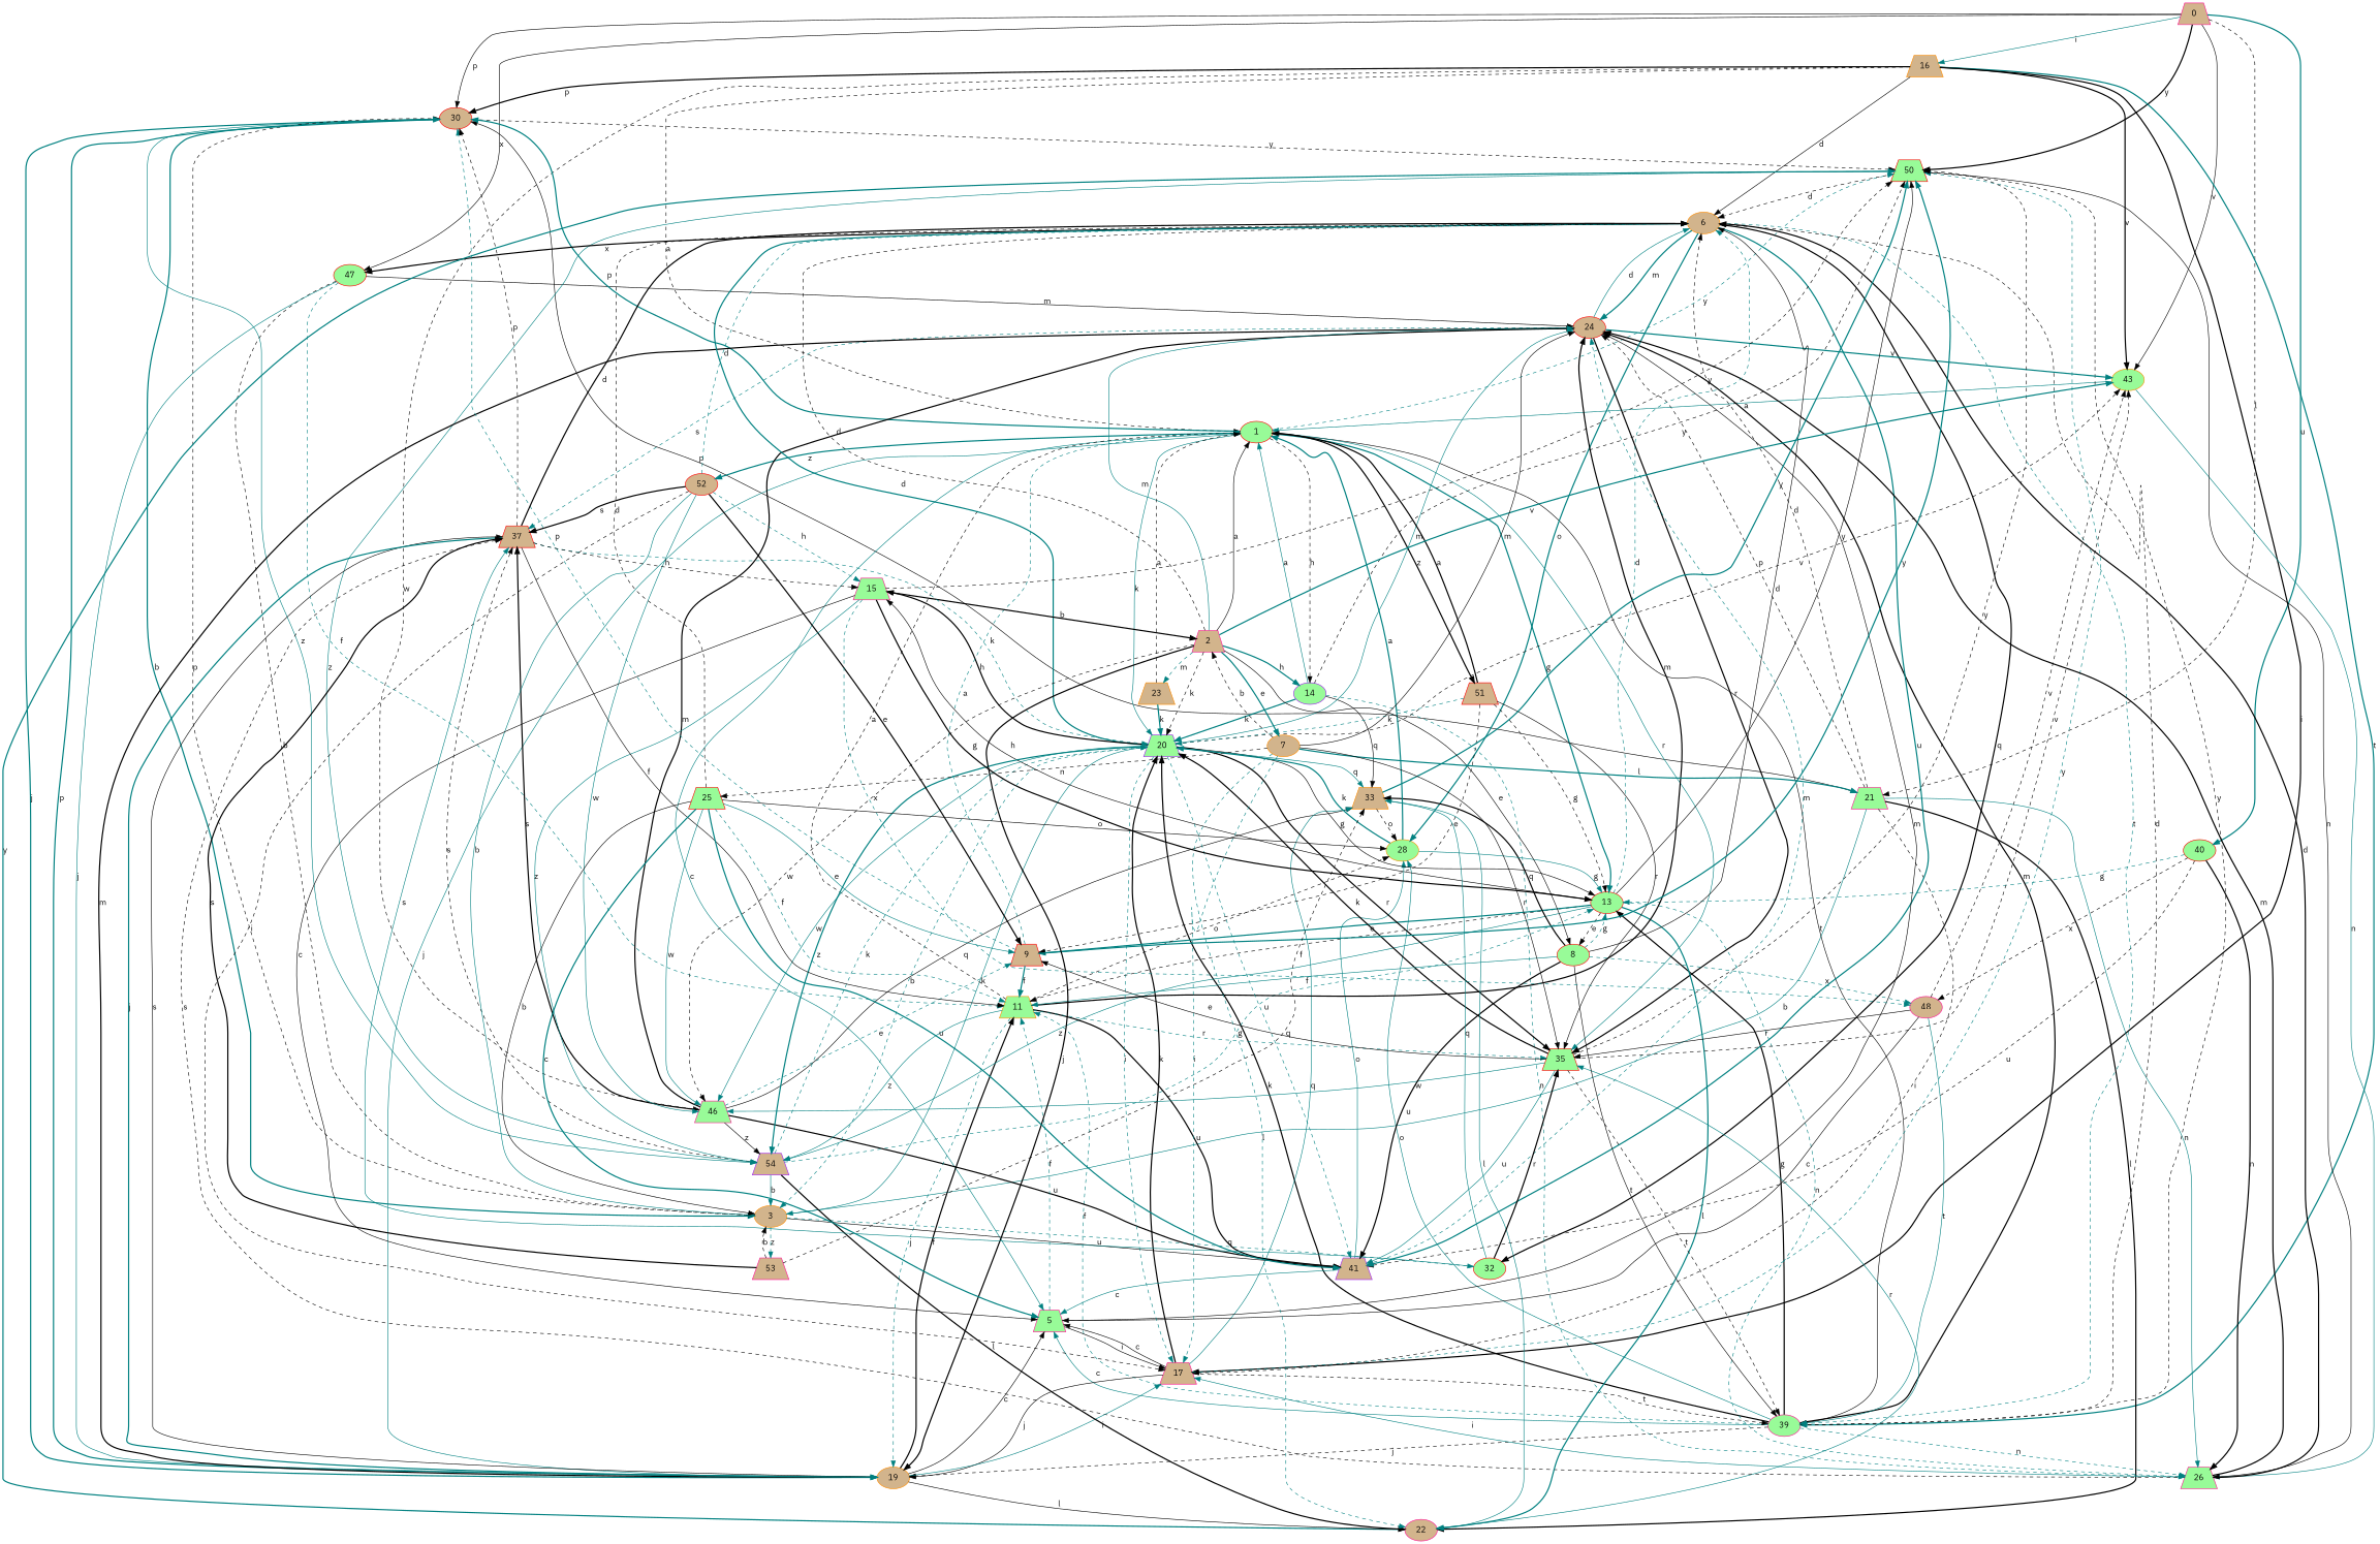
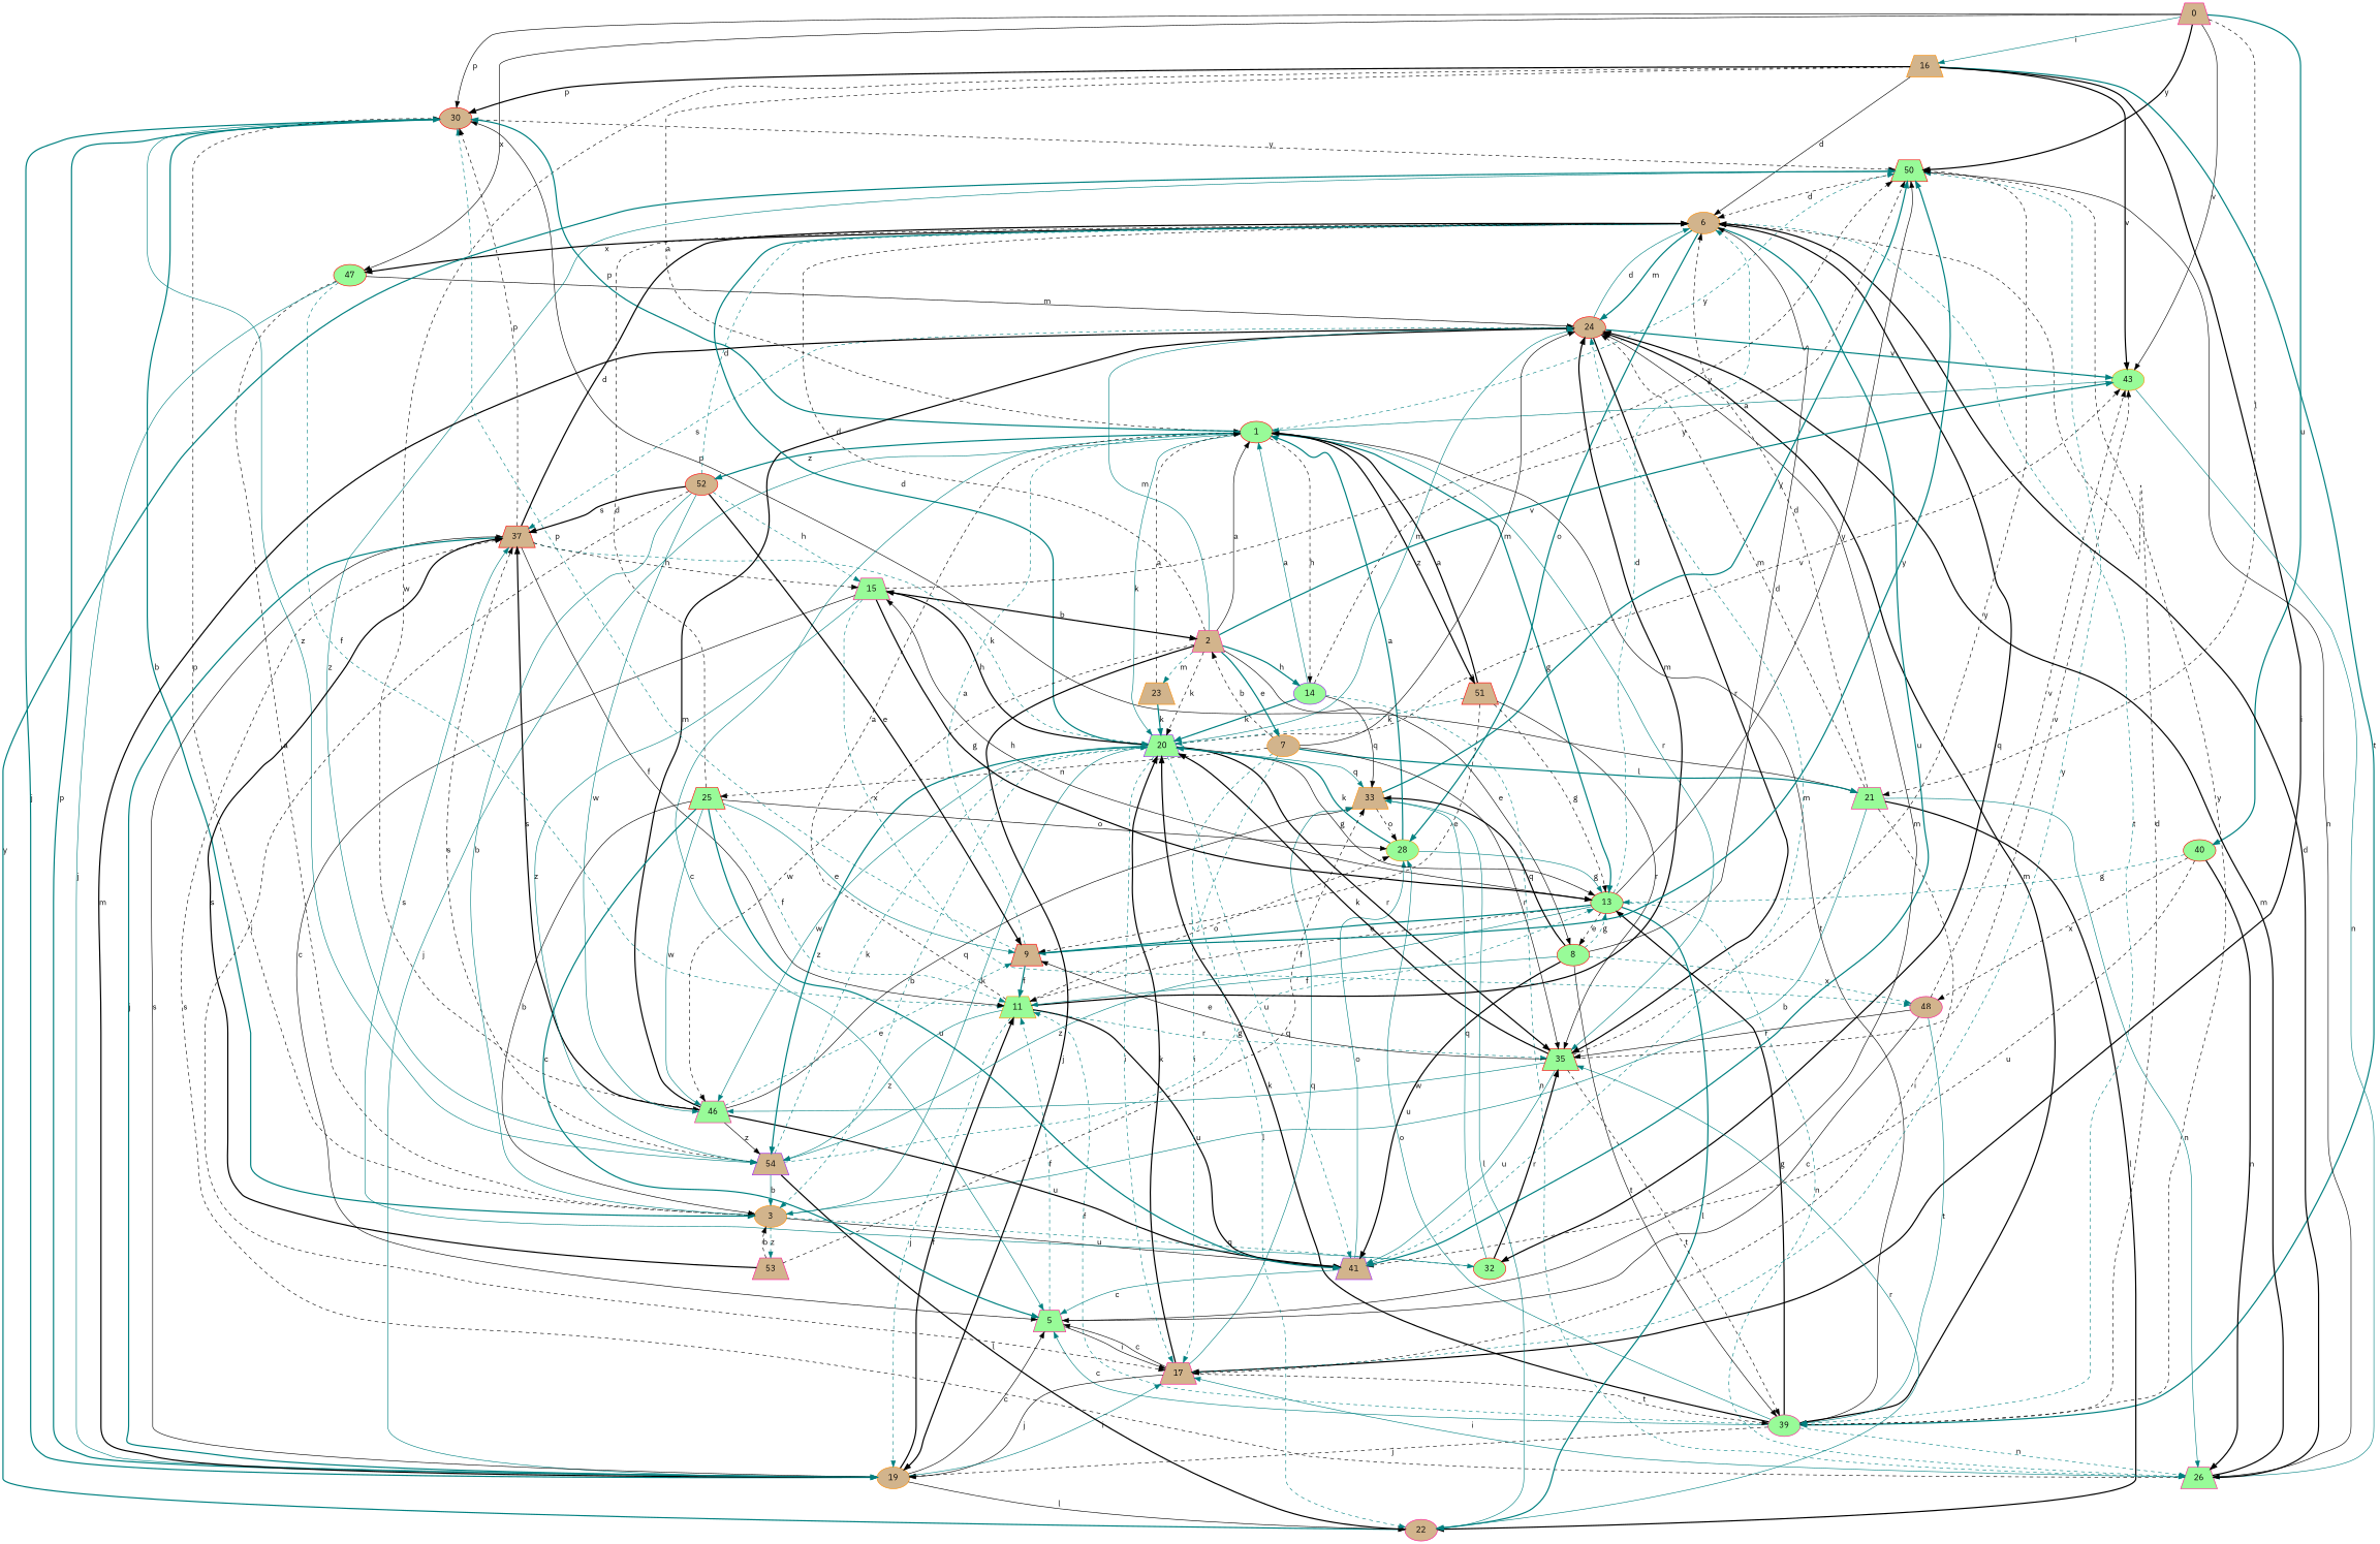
  strict digraph {
    fontname="IBM Plex Sans"
    node [color=red fillcolor=tan fontname="IBM Plex Sans" shape=trapezium style=filled]
    edge [color=black fontname="IBM Plex Sans" style=dashed]
    0 [color=deeppink]
    16 [color=darkorange]
    21 [color=deeppink fillcolor=palegreen]
    30 [shape=ellipse]
    40 [fillcolor=palegreen shape=ellipse]
    43 [color=darkorange fillcolor=palegreen shape=ellipse]
    47 [fillcolor=palegreen shape=ellipse]
    50 [fillcolor=palegreen]
    1 [fillcolor=palegreen shape=ellipse]
    39 [color=deeppink fillcolor=palegreen shape=ellipse]
    6 [color=darkorange shape=ellipse]
    46 [color=deeppink fillcolor=palegreen]
    17 [color=deeppink]
    24 [shape=ellipse]
    3 [color=darkorange shape=ellipse]
    22 [color=deeppink shape=ellipse]
    26 [color=deeppink fillcolor=palegreen]
    19 [color=darkorange shape=ellipse]
    54 [color=purple]
    13 [fillcolor=palegreen shape=ellipse]
    41 [color=purple]
    48 [color=deeppink shape=ellipse]
    11 [color=darkorange fillcolor=palegreen]
    5 [color=deeppink fillcolor=palegreen]
    14 [color=purple fillcolor=palegreen shape=ellipse]
    20 [color=purple fillcolor=palegreen]
    35 [fillcolor=palegreen]
    51
    52 [shape=ellipse]
    8 [fillcolor=palegreen shape=ellipse]
    9
    15 [color=deeppink fillcolor=palegreen]
    33 [color=darkorange]
    37
    28 [color=darkorange fillcolor=palegreen shape=ellipse]
    2 [color=deeppink]
    7 [color=darkorange shape=ellipse]
    23 [color=darkorange]
    32 [fillcolor=palegreen shape=ellipse]
    25 [fillcolor=palegreen]
    53 [color=deeppink]
    0 -> 16 [color=teal label=i style=solid]
    0 -> 21 [label=l]
    0 -> 30 [label=p style=solid]
    0 -> 40 [color=teal label=u style=bold]
    0 -> 43 [label=v style=solid]
    0 -> 47 [label=x style=solid]
    0 -> 50 [label=y style=bold]
    16 -> 30 [label=p style=bold]
    16 -> 43 [label=v style=bold]
    16 -> 1 [label=a]
    16 -> 39 [color=teal label=t style=bold]
    16 -> 6 [label=d style=solid]
    16 -> 46 [label=w]
    16 -> 17 [label=i style=bold]
    21 -> 30 [label=p style=solid]
    21 -> 6 [label=d]
    21 -> 17 [label=i]
-   21 -> 24 [label=p]
+   21 -> 24 [label=m]
    21 -> 3 [color=teal label=b style=solid]
    21 -> 22 [label=l style=bold]
    21 -> 26 [color=teal label=n style=solid]
    30 -> 50 [label=y]
    30 -> 3 [color=teal label=b style=bold]
    30 -> 19 [color=teal label=j style=bold]
    30 -> 54 [color=teal label=z style=solid]
    40 -> 26 [label=n style=bold]
    40 -> 13 [color=teal label=g]
    40 -> 41 [label=u]
    40 -> 48 [label=x]
    43 -> 1 [color=teal label=a style=solid]
    43 -> 26 [color=teal label=n style=solid]
    47 -> 24 [label=m style=solid]
-   47 -> 3 [label=b]
+   47 -> 3 [label=a]
    47 -> 19 [color=teal label=j style=solid]
    47 -> 11 [color=teal label=f]
    50 -> 6 [label=d]
    50 -> 26 [label=n style=solid]
    50 -> 54 [color=teal label=z style=solid]
    1 -> 30 [color=teal label=p style=bold]
    1 -> 50 [color=teal label=y]
    1 -> 39 [label=t style=solid]
    1 -> 19 [color=teal label=j style=solid]
    1 -> 13 [color=teal label=g style=bold]
    1 -> 5 [color=teal label=c style=solid]
    1 -> 14 [label=h]
    1 -> 20 [color=teal label=k style=solid]
    1 -> 35 [color=teal label=r style=solid]
    1 -> 51 [label=z style=bold]
    1 -> 52 [color=teal label=z style=bold]
    39 -> 50 [label=y]
    39 -> 6 [label=d]
    39 -> 24 [label=m style=bold]
    39 -> 26 [color=teal label=n]
    39 -> 19 [label=j]
    39 -> 13 [label=g style=bold]
    39 -> 11 [color=teal label=f]
    39 -> 5 [color=teal label=c style=solid]
    39 -> 20 [label=k style=bold]
    39 -> 28 [color=teal label=o style=solid]
    6 -> 47 [label=x style=bold]
    6 -> 39 [color=teal label=t]
    6 -> 24 [color=teal label=m style=bold]
    6 -> 41 [color=teal label=u style=bold]
    6 -> 28 [color=teal label=o style=bold]
    6 -> 32 [label=q style=bold]
    46 -> 24 [label=m style=bold]
    46 -> 54 [label=z style=solid]
    46 -> 41 [label=u style=bold]
    46 -> 9 [color=teal label=e]
    46 -> 33 [label=q style=solid]
    46 -> 37 [label=s style=bold]
    17 -> 50 [color=teal label=y]
    17 -> 39 [label=t]
    17 -> 19 [label=j style=solid]
    17 -> 5 [label=c style=solid]
    17 -> 20 [label=k style=bold]
    17 -> 33 [color=teal label=q style=solid]
    24 -> 43 [color=teal label=v style=bold]
    24 -> 6 [color=teal label=d style=solid]
    24 -> 35 [label=r style=bold]
    24 -> 37 [color=teal label=s]
    3 -> 30 [label=p]
    3 -> 41 [label=u style=solid]
    3 -> 20 [color=teal label=k style=solid]
    3 -> 32 [color=teal label=q]
    3 -> 53 [color=teal label=z]
    22 -> 50 [color=teal label=y style=bold]
    22 -> 35 [color=teal label=r style=solid]
    26 -> 6 [label=d style=bold]
    26 -> 17 [color=teal label=i style=solid]
    26 -> 24 [label=m style=bold]
    26 -> 37 [label=s]
    19 -> 30 [color=teal label=p style=bold]
    19 -> 17 [color=teal label=i style=solid]
    19 -> 24 [label=m style=bold]
    19 -> 22 [label=l style=solid]
    19 -> 11 [label=f style=bold]
    19 -> 5 [label=c style=solid]
    19 -> 37 [label=s style=solid]
    54 -> 3 [color=teal label=b style=solid]
    54 -> 22 [label=l style=bold]
    54 -> 13 [color=teal label=g]
    54 -> 20 [color=teal label=k]
    54 -> 37 [label=s]
    13 -> 50 [label=y style=solid]
    13 -> 6 [color=teal label=d]
    13 -> 22 [color=teal label=l style=bold]
    13 -> 26 [color=teal label=n]
    13 -> 54 [color=teal label=z style=solid]
    13 -> 11 [label=f]
    13 -> 8 [label=e]
    13 -> 9 [color=teal label=e style=bold]
    13 -> 15 [label=h style=solid]
    41 -> 24 [color=teal label=m]
    41 -> 5 [color=teal label=c style=solid]
    41 -> 28 [color=teal label=o style=solid]
    48 -> 43 [label=v]
    48 -> 39 [color=teal label=t style=solid]
    48 -> 5 [label=c style=solid]
    48 -> 35 [label=r style=solid]
    11 -> 1 [label=a]
    11 -> 24 [label=m style=bold]
    11 -> 19 [color=teal label=j]
    11 -> 54 [color=teal label=z style=solid]
    11 -> 41 [label=u style=bold]
    11 -> 35 [color=teal label=r]
    11 -> 28 [label=o]
    5 -> 17 [label=i style=solid]
    5 -> 24 [label=m style=solid]
    5 -> 11 [color=teal label=f]
    14 -> 50 [label=y]
    14 -> 1 [color=teal label=a style=solid]
    14 -> 26 [color=teal label=n]
    14 -> 20 [color=teal label=k style=bold]
    14 -> 33 [label=q style=solid]
    20 -> 43 [label=v]
    20 -> 6 [color=teal label=d style=bold]
    20 -> 46 [color=teal label=w style=solid]
    20 -> 17 [color=teal label=i]
    20 -> 24 [color=teal label=m style=solid]
    20 -> 3 [color=teal label=b]
    20 -> 54 [color=teal label=z style=bold]
    20 -> 13 [label=g style=solid]
    20 -> 41 [color=teal label=u]
    20 -> 35 [label=r style=bold]
    20 -> 15 [label=h style=bold]
    20 -> 33 [color=teal label=q style=solid]
    35 -> 43 [label=v]
    35 -> 50 [label=y]
    35 -> 39 [label=t]
    35 -> 46 [color=teal label=w style=solid]
    35 -> 41 [color=teal label=u style=solid]
    35 -> 20 [label=k style=bold]
    35 -> 9 [label=e style=solid]
    51 -> 1 [label=a style=bold]
    51 -> 13 [label=g]
    51 -> 20 [color=teal label=k]
    51 -> 35 [label=r style=solid]
    51 -> 9 [label=e]
    52 -> 6 [color=teal label=d]
    52 -> 46 [color=teal label=w style=solid]
    52 -> 17 [label=i]
    52 -> 3 [color=teal label=b style=solid]
    52 -> 9 [label=e style=bold]
    52 -> 15 [color=teal label=h]
    52 -> 37 [label=s style=bold]
    8 -> 39 [label=t style=solid]
    8 -> 6 [label=d style=solid]
    8 -> 13 [color=teal label=g]
    8 -> 41 [label=u style=bold]
    8 -> 48 [color=teal label=x]
    8 -> 11 [color=teal label=f style=solid]
    8 -> 33 [label=q style=bold]
    9 -> 30 [color=teal label=p]
    9 -> 50 [color=teal label=y style=bold]
    9 -> 1 [color=teal label=a]
    9 -> 11 [color=teal label=f style=bold]
    15 -> 50 [label=y]
    15 -> 54 [color=teal label=z style=solid]
    15 -> 13 [label=g style=bold]
    15 -> 48 [color=teal label=x]
    15 -> 5 [label=c style=solid]
    15 -> 2 [label=b style=bold]
    33 -> 50 [color=teal label=y style=bold]
    33 -> 22 [color=teal label=l style=solid]
    33 -> 28 [label=o]
    37 -> 30 [label=p]
    37 -> 6 [label=d style=bold]
    37 -> 19 [color=teal label=j style=bold]
    37 -> 11 [label=f style=solid]
    37 -> 20 [color=teal label=k]
    37 -> 15 [label=h]
    28 -> 1 [color=teal label=a style=bold]
    28 -> 13 [color=teal label=g style=solid]
    28 -> 20 [color=teal label=k style=bold]
    2 -> 43 [color=teal label=v style=bold]
    2 -> 1 [label=a style=solid]
    2 -> 6 [label=d]
    2 -> 46 [label=w]
    2 -> 24 [color=teal label=m style=solid]
    2 -> 19 [label=j style=bold]
    2 -> 14 [color=teal label=h style=bold]
    2 -> 20 [label=k]
    2 -> 8 [label=e style=solid]
    2 -> 7 [color=teal label=e style=bold]
    2 -> 23 [color=teal label=m]
    7 -> 21 [color=teal label=l style=bold]
    7 -> 17 [color=teal label=i]
    7 -> 24 [label=m style=solid]
    7 -> 22 [color=teal label=l]
    7 -> 35 [label=r style=solid]
    7 -> 2 [label=b]
    7 -> 25 [label=n]
    23 -> 1 [label=a]
    23 -> 20 [color=teal label=k style=bold]
    32 -> 35 [label=r style=bold]
    32 -> 33 [color=teal label=q style=solid]
    32 -> 37 [color=teal label=s style=solid]
    25 -> 6 [label=d]
    25 -> 46 [color=teal label=w style=solid]
    25 -> 3 [label=b style=solid]
    25 -> 41 [color=teal label=u style=bold]
    25 -> 11 [color=teal label=f]
    25 -> 5 [color=teal label=c style=bold]
    25 -> 9 [color=teal label=e style=solid]
    25 -> 28 [label=o style=solid]
    53 -> 3 [label=b]
    53 -> 33 [label=q]
    53 -> 37 [label=s style=bold]
  }
